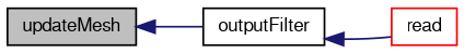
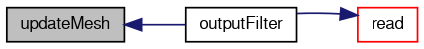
  digraph {
    rankdir=LR
    node [color=black fontname=FreeSans fontsize=10 shape=record]
    edge [color=midnightblue dir=back fontname=FreeSans fontsize=10 labelfontname=FreeSans labelfontsize=10 style=solid]
    n1 [fillcolor=grey75 fontcolor=black height=0.2 label=updateMesh style=filled width=0.4]
    n2 [height=0.2 label=outputFilter width=0.4]
    n3 [color=red height=0.2 label=read width=0.4]
    n1 -> n2
-   n2 -> n3
+   n3 -> n2
  }
